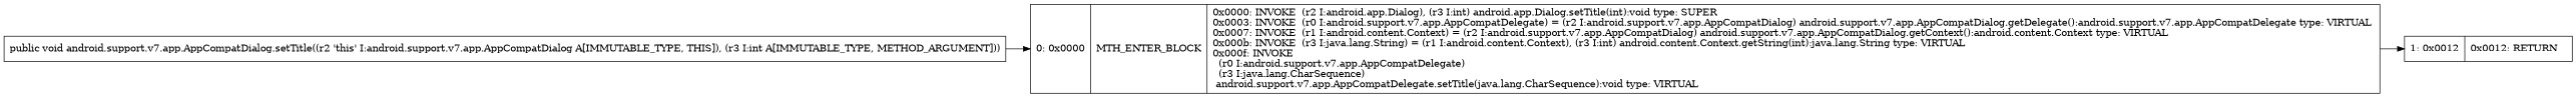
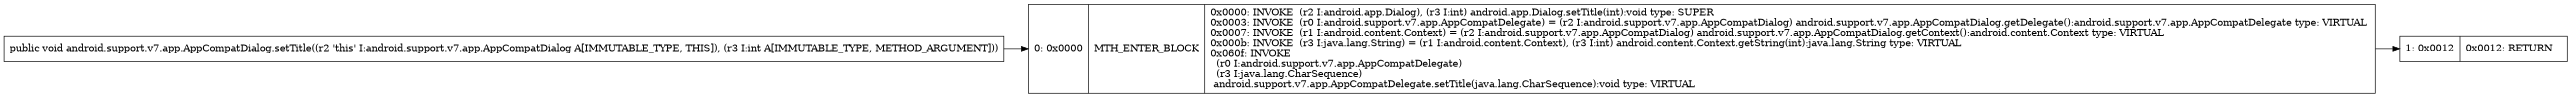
  digraph {
    rankdir=LR
    node [shape=record]
-   n1 [label="{0\:\ 0x0000|MTH_ENTER_BLOCK\l|0x0000: INVOKE  (r2 I:android.app.Dialog), (r3 I:int) android.app.Dialog.setTitle(int):void type: SUPER \l0x0003: INVOKE  (r0 I:android.support.v7.app.AppCompatDelegate) = (r2 I:android.support.v7.app.AppCompatDialog) android.support.v7.app.AppCompatDialog.getDelegate():android.support.v7.app.AppCompatDelegate type: VIRTUAL \l0x0007: INVOKE  (r1 I:android.content.Context) = (r2 I:android.support.v7.app.AppCompatDialog) android.support.v7.app.AppCompatDialog.getContext():android.content.Context type: VIRTUAL \l0x000b: INVOKE  (r3 I:java.lang.String) = (r1 I:android.content.Context), (r3 I:int) android.content.Context.getString(int):java.lang.String type: VIRTUAL \l0x000f: INVOKE  \l  (r0 I:android.support.v7.app.AppCompatDelegate)\l  (r3 I:java.lang.CharSequence)\l android.support.v7.app.AppCompatDelegate.setTitle(java.lang.CharSequence):void type: VIRTUAL \l}"]
+   n1 [label="{0\:\ 0x0000|MTH_ENTER_BLOCK\l|0x0000: INVOKE  (r2 I:android.app.Dialog), (r3 I:int) android.app.Dialog.setTitle(int):void type: SUPER \l0x0003: INVOKE  (r0 I:android.support.v7.app.AppCompatDelegate) = (r2 I:android.support.v7.app.AppCompatDialog) android.support.v7.app.AppCompatDialog.getDelegate():android.support.v7.app.AppCompatDelegate type: VIRTUAL \l0x0007: INVOKE  (r1 I:android.content.Context) = (r2 I:android.support.v7.app.AppCompatDialog) android.support.v7.app.AppCompatDialog.getContext():android.content.Context type: VIRTUAL \l0x000b: INVOKE  (r3 I:java.lang.String) = (r1 I:android.content.Context), (r3 I:int) android.content.Context.getString(int):java.lang.String type: VIRTUAL \l0x060f: INVOKE  \l  (r0 I:android.support.v7.app.AppCompatDelegate)\l  (r3 I:java.lang.CharSequence)\l android.support.v7.app.AppCompatDelegate.setTitle(java.lang.CharSequence):void type: VIRTUAL \l}"]
    n2 [label="{1\:\ 0x0012|0x0012: RETURN   \l}"]
    n3 [label="{public void android.support.v7.app.AppCompatDialog.setTitle((r2 'this' I:android.support.v7.app.AppCompatDialog A[IMMUTABLE_TYPE, THIS]), (r3 I:int A[IMMUTABLE_TYPE, METHOD_ARGUMENT])) }"]
    n1 -> n2
    n3 -> n1
  }
